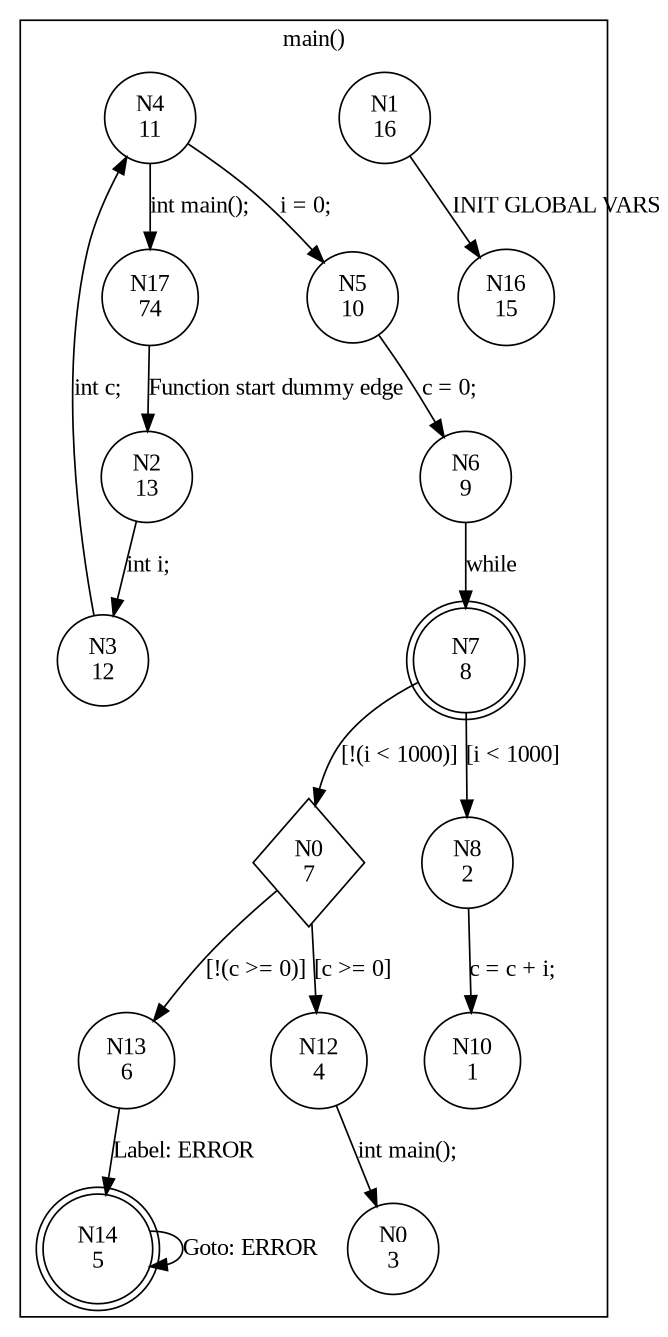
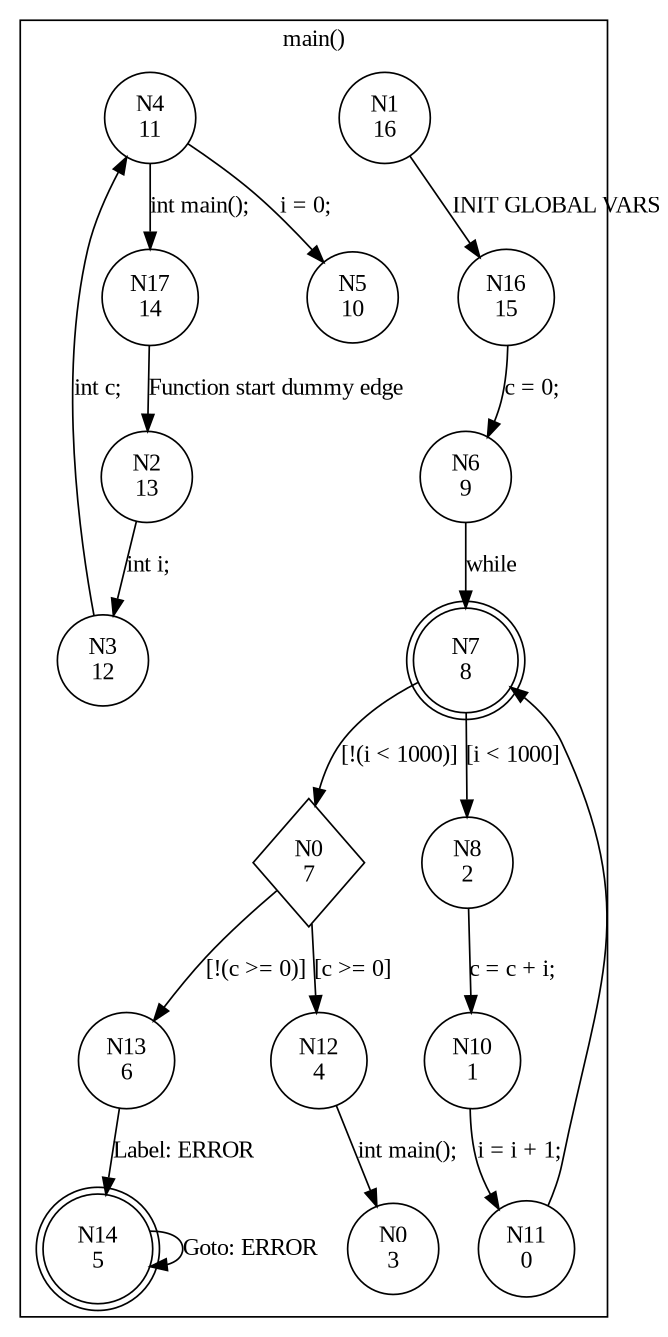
  digraph {
    fontname="Liberation Serif"
    node [fontname="Liberation Serif" shape=circle]
    edge [fontname="Liberation Serif"]
    n1 [label="N1\n16"]
    n2 [label="N16\n15"]
-   n3 [label="N17\n74"]
+   n3 [label="N17\n14"]
    n4 [label="N2\n13"]
    n5 [label="N3\n12"]
    n6 [label="N4\n11"]
    n7 [label="N5\n10"]
    n8 [label="N6\n9"]
    n9 [label="N7\n8" shape=doublecircle]
    n10 [label="N0\n7" shape=diamond]
    n11 [label="N8\n2"]
    n12 [label="N13\n6"]
    n13 [label="N12\n4"]
    n14 [label="N14\n5" shape=doublecircle]
    n15 [label="N0\n3"]
    n16 [label="N10\n1"]
+   n17 [label="N11\n0"]
    subgraph cluster_1 {
      label="main()"
      n1
      n2
      n3
      n4
      n5
      n6
      n7
      n8
      n9
      n10
      n11
      n12
      n13
      n14
      n15
      n16
+     n17
    }
    n1 -> n2 [label="INIT GLOBAL VARS"]
    n3 -> n4 [label="Function start dummy edge"]
    n4 -> n5 [label="int i;"]
    n5 -> n6 [label="int c;"]
    n6 -> n3 [label="int main();"]
    n6 -> n7 [label="i = 0;"]
-   n7 -> n8 [label="c = 0;"]
+   n2 -> n8 [label="c = 0;"]
    n8 -> n9 [label=while]
    n9 -> n10 [label="[!(i < 1000)]"]
    n9 -> n11 [label="[i < 1000]"]
    n10 -> n12 [label="[!(c >= 0)]"]
    n10 -> n13 [label="[c >= 0]"]
    n11 -> n16 [label="c = c + i;"]
    n12 -> n14 [label="Label: ERROR"]
    n13 -> n15 [label="int main();"]
    n14 -> n14 [label="Goto: ERROR"]
+   n16 -> n17 [label="i = i + 1;"]
+   n17 -> n9
  }
